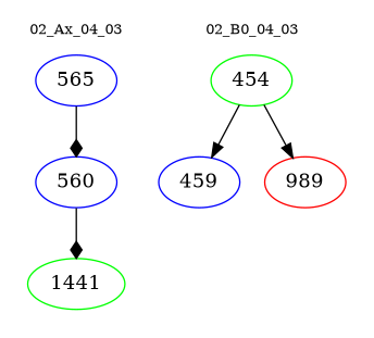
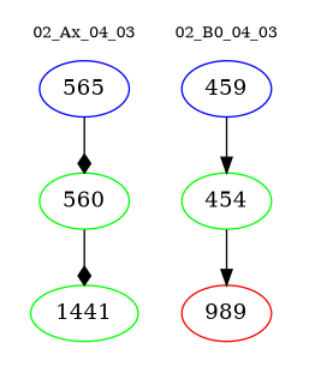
  digraph {
    node [color=green]
    edge [arrowhead=diamond color=black]
    n1 [color=blue label=565]
-   n2 [color=blue label=560]
+   n2 [label=560]
    n3 [label=1441]
    n4 [color=blue label=459]
    n5 [label=454]
    n6 [color=red label=989]
    subgraph cluster_1 {
      color=white
      fontsize=10
      label="02_Ax_04_03"
      n1
      n2
      n3
    }
    subgraph cluster_2 {
      color=white
      fontsize=10
      label="02_B0_04_03"
      n4
      n5
      n6
    }
    n1 -> n2
    n2 -> n3
-   n5 -> n4 [arrowhead=normal]
+   n4 -> n5 [arrowhead=normal]
    n5 -> n6 [arrowhead=normal]
  }
